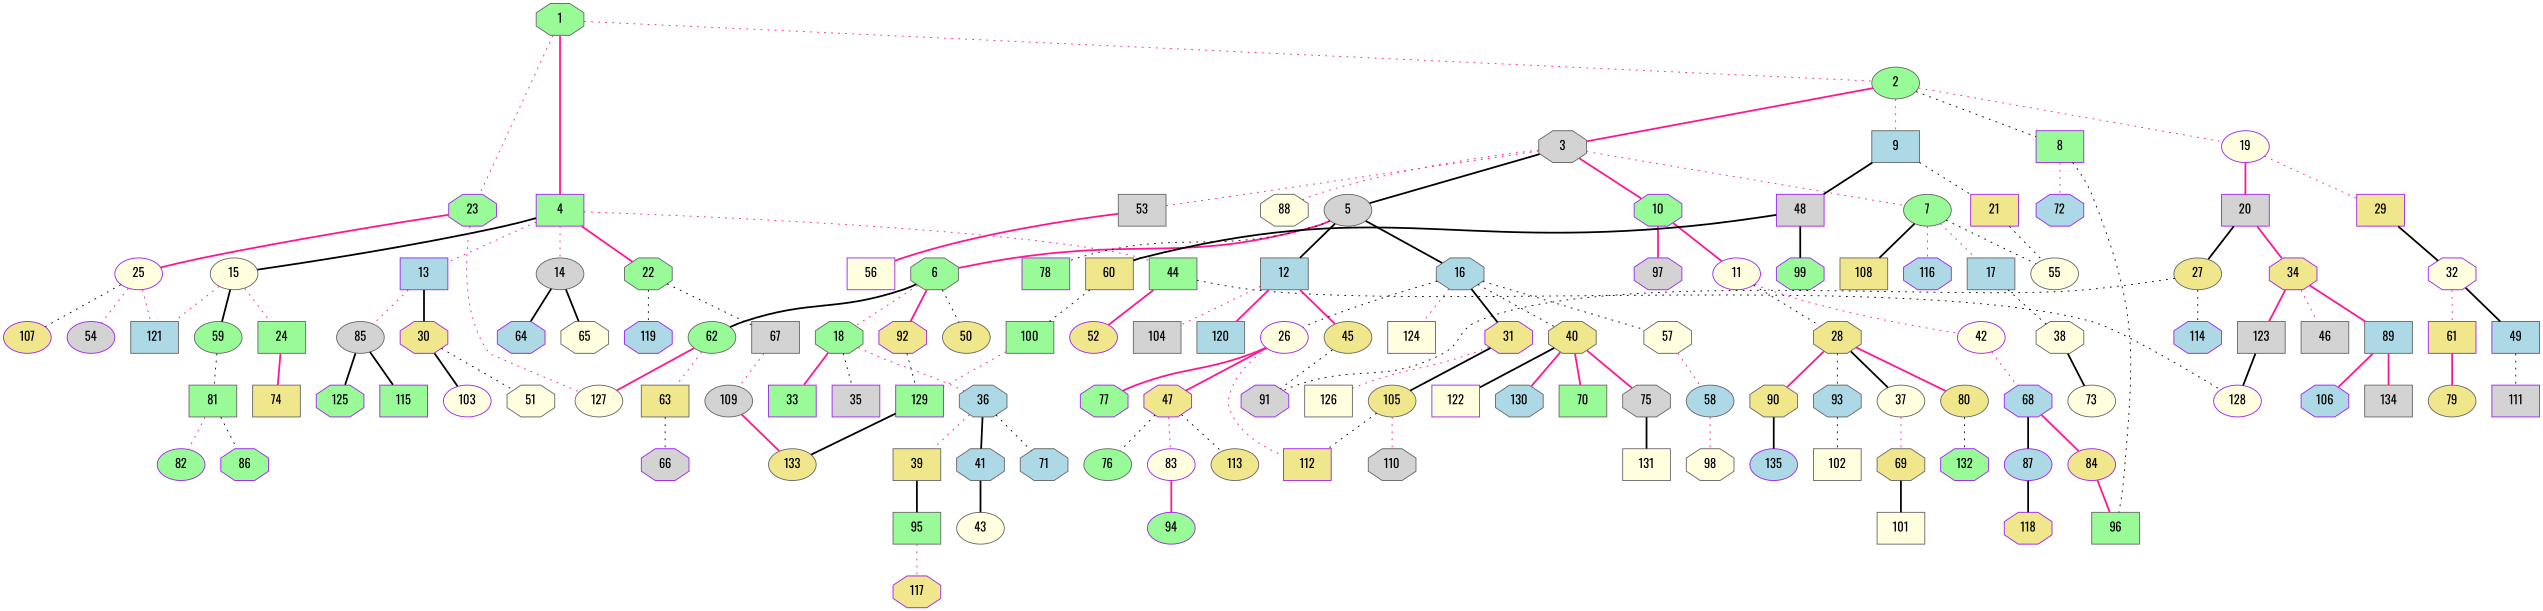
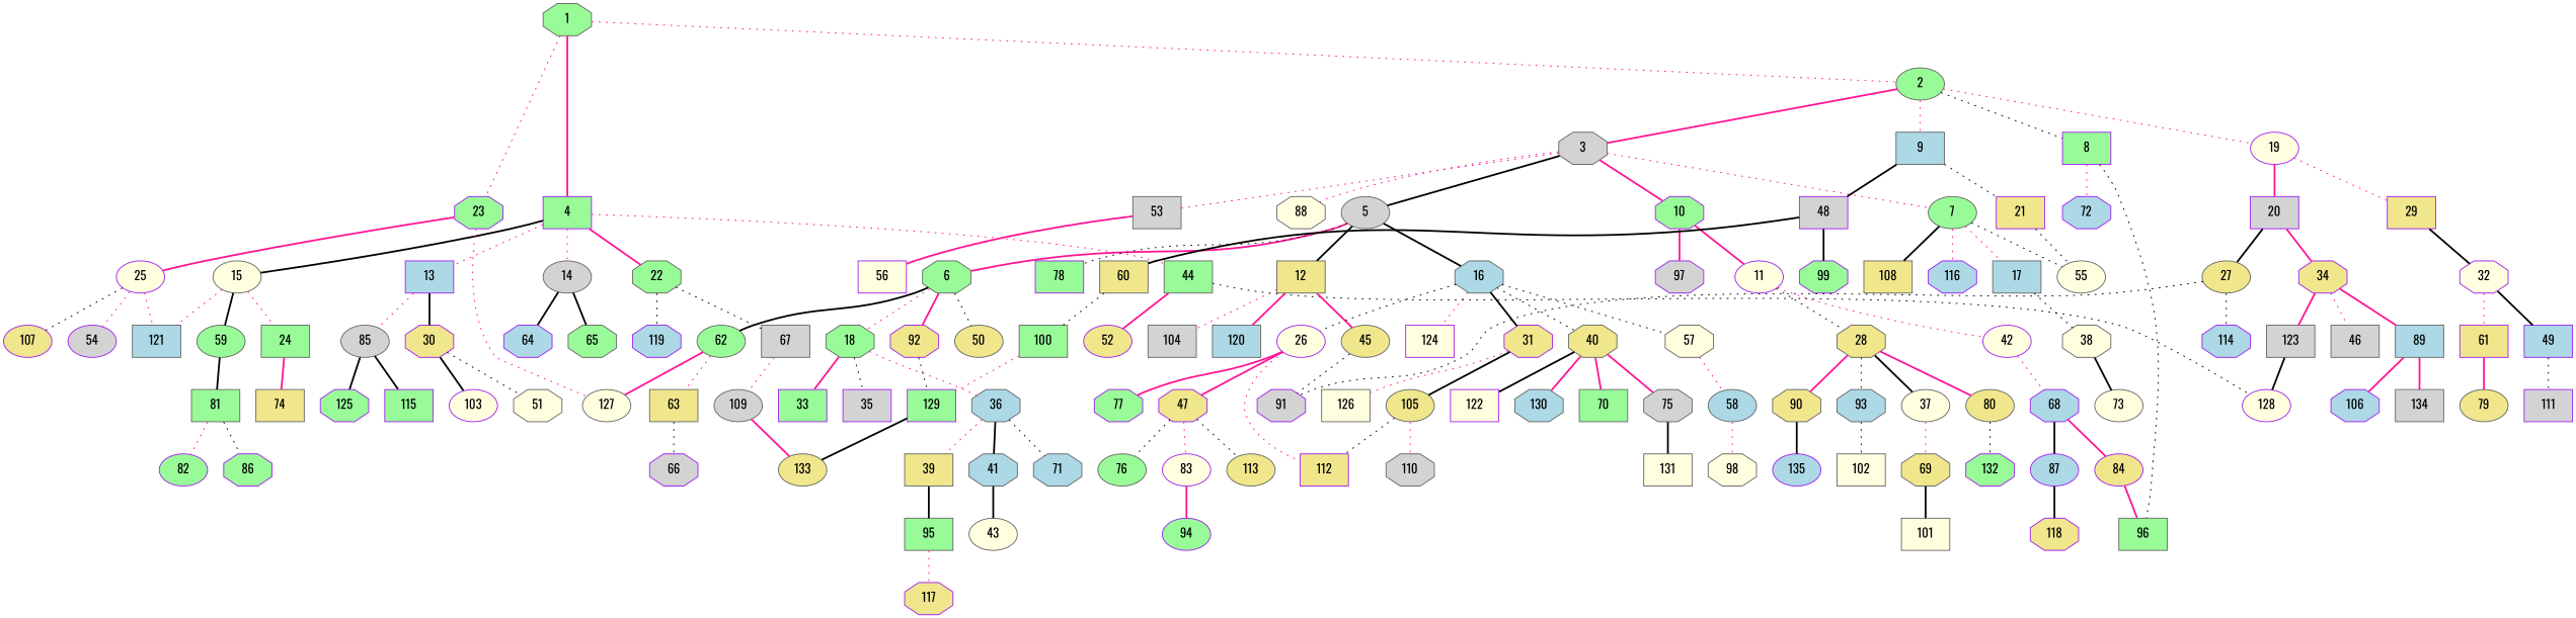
  graph {
    fontname=Oswald
    node [color=gray40 fillcolor=khaki fontname=Oswald shape=octagon style=filled]
    edge [color=deeppink fontname=Oswald style=dotted]
    1 [fillcolor=palegreen]
    2 [fillcolor=palegreen shape=ellipse]
    4 [color=purple fillcolor=palegreen shape=box]
    23 [color=purple fillcolor=palegreen]
    3 [fillcolor=lightgrey]
    8 [color=purple fillcolor=palegreen shape=box]
    9 [fillcolor=lightblue shape=box]
    19 [color=purple fillcolor=lightyellow shape=ellipse]
    13 [color=purple fillcolor=lightblue shape=box]
    14 [fillcolor=lightgrey shape=ellipse]
    15 [fillcolor=lightyellow shape=ellipse]
    22 [fillcolor=palegreen]
    44 [fillcolor=palegreen shape=box]
    25 [color=purple fillcolor=lightyellow shape=ellipse]
    127 [fillcolor=lightyellow shape=ellipse]
    5 [fillcolor=lightgrey shape=ellipse]
    7 [fillcolor=palegreen shape=ellipse]
    10 [color=purple fillcolor=palegreen]
    53 [fillcolor=lightgrey shape=box]
    88 [fillcolor=lightyellow]
    72 [color=purple fillcolor=lightblue]
    96 [fillcolor=palegreen shape=box]
    21 [color=purple shape=box]
    48 [color=purple fillcolor=lightgrey shape=box]
    20 [color=purple fillcolor=lightgrey shape=box]
    29 [color=purple shape=box]
    6 [fillcolor=palegreen]
-   12 [fillcolor=lightblue shape=box]
+   12 [shape=box]
    16 [fillcolor=lightblue]
    78 [color=purple fillcolor=palegreen shape=box]
    17 [fillcolor=lightblue shape=box]
    55 [fillcolor=lightyellow shape=ellipse]
    108 [shape=box]
    116 [color=purple fillcolor=lightblue]
    11 [color=purple fillcolor=lightyellow shape=ellipse]
    97 [color=purple fillcolor=lightgrey]
    56 [color=purple fillcolor=lightyellow shape=box]
    30 [color=purple]
    85 [fillcolor=lightgrey shape=ellipse]
    64 [color=purple fillcolor=lightblue]
-   65 [fillcolor=lightyellow]
+   65 [fillcolor=palegreen]
    24 [fillcolor=palegreen shape=box]
    59 [fillcolor=palegreen shape=ellipse]
    121 [fillcolor=lightblue shape=box]
    67 [fillcolor=lightgrey shape=box]
    119 [color=purple fillcolor=lightblue]
    52 [color=purple shape=ellipse]
    128 [color=purple fillcolor=lightyellow shape=ellipse]
    18 [fillcolor=palegreen]
    50 [shape=ellipse]
    62 [fillcolor=palegreen shape=ellipse]
    92 [color=purple]
    45 [shape=ellipse]
    104 [fillcolor=lightgrey shape=box]
    120 [fillcolor=lightblue shape=box]
    26 [color=purple fillcolor=lightyellow shape=ellipse]
    31 [color=purple]
    40
    57 [fillcolor=lightyellow]
    124 [color=purple fillcolor=lightyellow shape=box]
    33 [color=purple fillcolor=palegreen shape=box]
    35 [color=purple fillcolor=lightgrey shape=box]
    36 [fillcolor=lightblue]
    63 [shape=box]
    129 [color=purple fillcolor=palegreen shape=box]
    38 [fillcolor=lightyellow]
    60 [shape=box]
    99 [color=purple fillcolor=palegreen]
    28
    42 [color=purple fillcolor=lightyellow shape=ellipse]
    37 [fillcolor=lightyellow shape=ellipse]
    80 [shape=ellipse]
    90
    93 [fillcolor=lightblue]
    68 [color=purple fillcolor=lightblue]
    91 [color=purple fillcolor=lightgrey]
    51 [fillcolor=lightyellow]
    103 [color=purple fillcolor=lightyellow shape=ellipse]
    115 [color=purple fillcolor=palegreen shape=box]
    125 [color=purple fillcolor=palegreen]
    74 [shape=box]
    81 [fillcolor=palegreen shape=box]
    47 [color=purple]
    77 [color=purple fillcolor=palegreen]
    112 [color=purple shape=box]
    105 [shape=ellipse]
    126 [fillcolor=lightyellow shape=box]
    70 [fillcolor=palegreen shape=box]
    75 [fillcolor=lightgrey]
    122 [color=purple fillcolor=lightyellow shape=box]
    130 [fillcolor=lightblue]
    58 [fillcolor=lightblue shape=ellipse]
    73 [fillcolor=lightyellow shape=ellipse]
    39 [shape=box]
    41 [fillcolor=lightblue]
    71 [fillcolor=lightblue]
    27 [shape=ellipse]
    34 [color=purple]
    32 [color=purple fillcolor=lightyellow]
    114 [color=purple fillcolor=lightblue]
    46 [fillcolor=lightgrey shape=box]
    89 [fillcolor=lightblue shape=box]
    123 [fillcolor=lightgrey shape=box]
    109 [fillcolor=lightgrey shape=ellipse]
    54 [color=purple fillcolor=lightgrey shape=ellipse]
    107 [color=purple shape=ellipse]
    76 [fillcolor=palegreen shape=ellipse]
    83 [color=purple fillcolor=lightyellow shape=ellipse]
    113 [shape=ellipse]
    69
    132 [color=purple fillcolor=palegreen]
    135 [color=purple fillcolor=lightblue shape=ellipse]
    102 [fillcolor=lightyellow shape=box]
    49 [color=purple fillcolor=lightblue shape=box]
    61 [color=purple shape=box]
    110 [fillcolor=lightgrey]
    111 [color=purple fillcolor=lightgrey shape=box]
    79 [shape=ellipse]
    106 [color=purple fillcolor=lightblue]
    134 [fillcolor=lightgrey shape=box]
    95 [fillcolor=palegreen shape=box]
    43 [fillcolor=lightyellow shape=ellipse]
    101 [fillcolor=lightyellow shape=box]
    117 [color=purple]
    131 [fillcolor=lightyellow shape=box]
    84 [color=purple shape=ellipse]
    87 [color=purple fillcolor=lightblue shape=ellipse]
    94 [color=purple fillcolor=palegreen shape=ellipse]
    100 [fillcolor=palegreen shape=box]
    98 [fillcolor=lightyellow]
    82 [color=purple fillcolor=palegreen shape=ellipse]
    86 [color=purple fillcolor=palegreen]
    66 [color=purple fillcolor=lightgrey]
    133 [shape=ellipse]
    118 [color=purple]
    1 -- 2
    1 -- 4 [style=bold]
    1 -- 23
    2 -- 3 [style=bold]
    2 -- 8 [color=black]
    2 -- 9
    2 -- 19
    4 -- 13
    4 -- 14
    4 -- 15 [color=black style=bold]
    4 -- 22 [style=bold]
    4 -- 44
    23 -- 25 [style=bold]
    23 -- 127
    3 -- 5 [color=black style=bold]
    3 -- 7
    3 -- 10 [style=bold]
    3 -- 53
    3 -- 88
    8 -- 72
    8 -- 96 [color=black]
    9 -- 21 [color=black]
    9 -- 48 [color=black style=bold]
    19 -- 20 [style=bold]
    19 -- 29
    13 -- 30 [color=black style=bold]
    13 -- 85
    14 -- 64 [color=black style=bold]
    14 -- 65 [color=black style=bold]
    15 -- 24
    15 -- 59 [color=black style=bold]
    15 -- 121
    22 -- 67 [color=black]
    22 -- 119 [color=black]
    44 -- 52 [style=bold]
    44 -- 128 [color=black]
    25 -- 121
    25 -- 54
    25 -- 107 [color=black]
    5 -- 6 [style=bold]
    5 -- 12 [color=black style=bold]
    5 -- 16 [color=black style=bold]
    5 -- 78 [color=black]
    7 -- 17
    7 -- 55 [color=black]
    7 -- 108 [color=black style=bold]
    7 -- 116
    10 -- 11 [style=bold]
    10 -- 97 [style=bold]
    53 -- 56 [style=bold]
    21 -- 55 [color=black]
    48 -- 60 [color=black style=bold]
    48 -- 99 [color=black style=bold]
    20 -- 27 [color=black style=bold]
    20 -- 34 [style=bold]
    29 -- 32 [color=black style=bold]
    6 -- 18
    6 -- 50 [color=black]
    6 -- 62 [color=black style=bold]
    6 -- 92 [style=bold]
    12 -- 45 [style=bold]
    12 -- 104
    12 -- 120 [style=bold]
    16 -- 26 [color=black]
    16 -- 31 [color=black style=bold]
    16 -- 40 [color=black]
    16 -- 57 [color=black]
    16 -- 124
    17 -- 38 [color=black]
    11 -- 28 [color=black]
    11 -- 42
    30 -- 51 [color=black]
    30 -- 103 [color=black style=bold]
    85 -- 115 [color=black style=bold]
    85 -- 125 [color=black style=bold]
    24 -- 74 [style=bold]
-   59 -- 81 [color=black]
+   59 -- 81 [color=black style=bold]
    67 -- 109
    18 -- 33 [style=bold]
    18 -- 35 [color=black]
    18 -- 36
    62 -- 127 [style=bold]
    62 -- 63
    92 -- 129 [color=black]
    45 -- 91 [color=black]
    26 -- 47 [style=bold]
    26 -- 77 [style=bold]
    26 -- 112
    31 -- 105 [color=black style=bold]
    31 -- 126
    40 -- 70 [style=bold]
    40 -- 75 [style=bold]
    40 -- 122 [color=black style=bold]
    40 -- 130 [style=bold]
    57 -- 58
    36 -- 39
    36 -- 41 [color=black style=bold]
    36 -- 71 [color=black]
    63 -- 66 [color=black]
    129 -- 133 [color=black style=bold]
    38 -- 73 [color=black style=bold]
    60 -- 100 [color=black]
    28 -- 37 [color=black style=bold]
    28 -- 80 [style=bold]
    28 -- 90 [style=bold]
    28 -- 93 [color=black]
    42 -- 68
    37 -- 69
    80 -- 132 [color=black]
    90 -- 135 [color=black style=bold]
    93 -- 102 [color=black]
    68 -- 84 [style=bold]
    68 -- 87 [color=black style=bold]
    81 -- 82
    81 -- 86 [color=black]
    47 -- 76 [color=black]
    47 -- 83
    47 -- 113 [color=black]
    105 -- 112 [color=black]
    105 -- 110
    75 -- 131 [color=black style=bold]
    58 -- 98
    39 -- 95 [color=black style=bold]
    41 -- 43 [color=black style=bold]
    27 -- 91 [color=black]
    27 -- 114 [color=black]
    34 -- 46
    34 -- 89 [style=bold]
    34 -- 123 [style=bold]
    32 -- 49 [color=black style=bold]
    32 -- 61
    89 -- 106 [style=bold]
    89 -- 134 [style=bold]
    123 -- 128 [color=black style=bold]
    109 -- 133 [style=bold]
    83 -- 94 [style=bold]
    69 -- 101 [color=black style=bold]
    49 -- 111 [color=black]
    61 -- 79 [style=bold]
    95 -- 117
    84 -- 96 [style=bold]
    87 -- 118 [color=black style=bold]
    100 -- 129
  }
